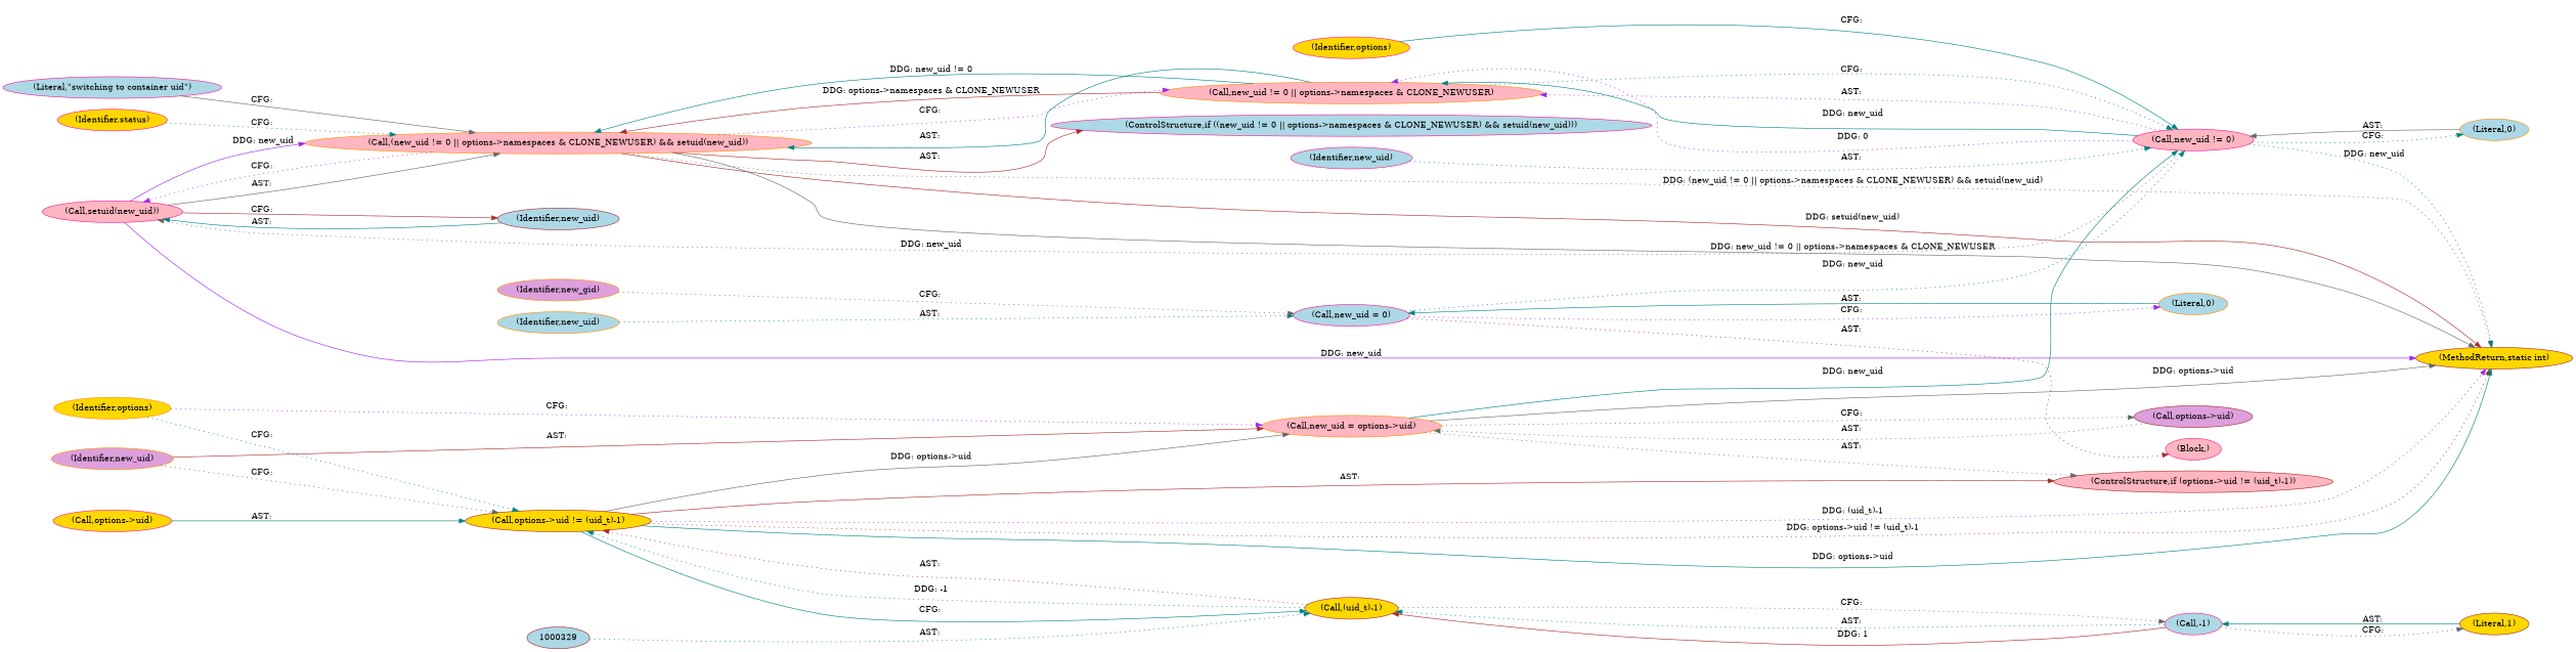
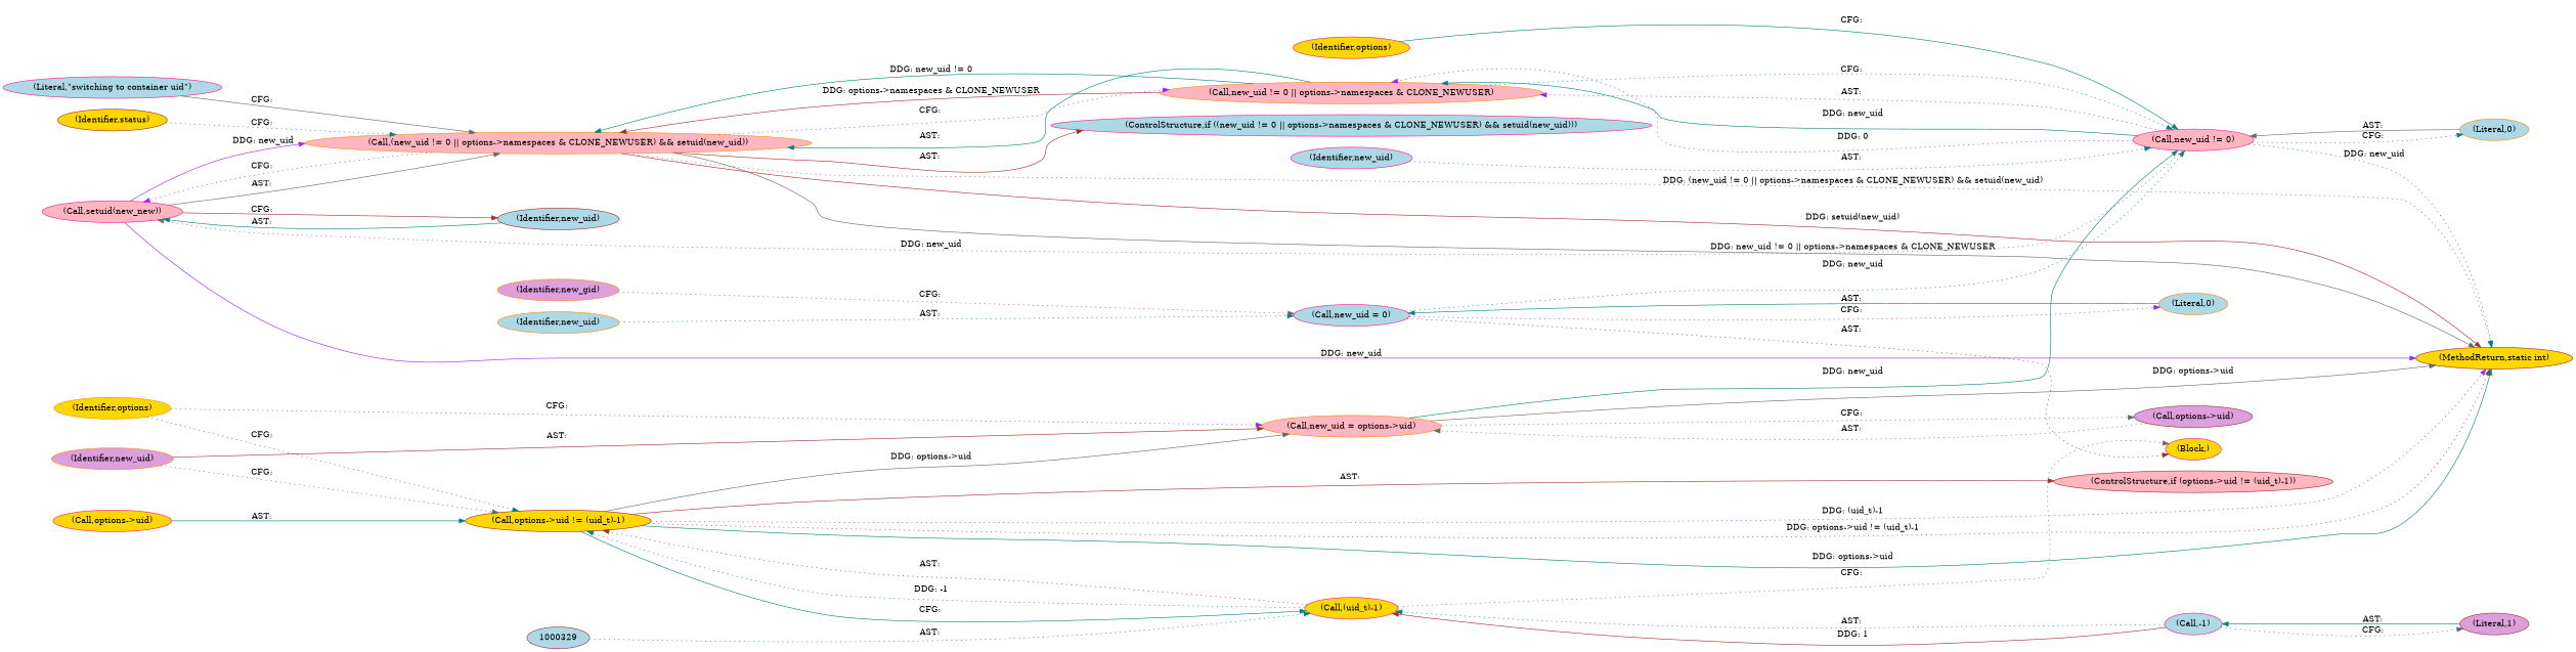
  digraph {
    rankdir=LR
    node [color=deeppink fillcolor=lightblue style=filled]
    edge [color=teal style=dotted]
-   n1 [fillcolor=lightpink label="(Call,setuid(new_uid))"]
+   n1 [fillcolor=lightpink label="(Call,setuid(new_new))"]
    n2 [color=darkorange fillcolor=lightpink label="(Call,(new_uid != 0 || options->namespaces & CLONE_NEWUSER) && setuid(new_uid))"]
    n3 [color=brown label="(Identifier,new_uid)"]
    n4 [color=brown fillcolor=gold label="(MethodReturn,static int)"]
    n5 [color=darkorange fillcolor=lightpink label="(Call,new_uid != 0 || options->namespaces & CLONE_NEWUSER)"]
    n6 [label="(ControlStructure,if ((new_uid != 0 || options->namespaces & CLONE_NEWUSER) && setuid(new_uid)))"]
    n7 [fillcolor=lightpink label="(Call,new_uid != 0)"]
    n8 [color=darkorange label="(Literal,0)"]
    n9 [color=darkorange fillcolor=lightpink label="(Call,new_uid = options->uid)"]
    n10 [color=brown fillcolor=plum label="(Call,options->uid)"]
    n11 [color=brown fillcolor=lightpink label="(ControlStructure,if (options->uid != (uid_t)-1))"]
    n12 [color=brown fillcolor=gold label="(Call,options->uid != (uid_t)-1)"]
-   n13 [color=brown fillcolor=gold label="(Call,(uid_t)-1)"]
+   n13 [fillcolor=gold label="(Call,(uid_t)-1)"]
    n14 [label="(Call,-1)"]
-   n15 [color=brown fillcolor=gold label="(Literal,1)"]
+   n15 [color=brown fillcolor=plum label="(Literal,1)"]
    n16 [label="(Call,new_uid = 0)"]
    n17 [color=darkorange label="(Literal,0)"]
-   n18 [fillcolor=lightpink label="(Block,)"]
+   n18 [fillcolor=gold label="(Block,)"]
    n19 [fillcolor=gold label="(Call,options->uid)"]
    n20 [color=darkorange fillcolor=plum label="(Identifier,new_uid)"]
    n21 [label="(Identifier,new_uid)"]
    n22 [color=darkorange label="(Identifier,new_uid)"]
    n23 [label="(Literal,\"switching to container uid\")"]
    n24 [fillcolor=gold label="(Identifier,options)"]
    n25 [color=darkorange fillcolor=gold label="(Identifier,options)"]
    n26 [color=darkorange fillcolor=plum label="(Identifier,new_gid)"]
-   n27 [fillcolor=gold label="(Identifier,status)"]
+   n27 [color=brown fillcolor=gold label="(Identifier,status)"]
    1000329 [color=brown]
    n1 -> n2 [color=gray40 label="AST: " style=solid]
    n1 -> n2 [color=purple label="DDG: new_uid" style=solid]
    n1 -> n3 [color=brown label="CFG: " style=solid]
    n1 -> n4 [color=purple label="DDG: new_uid" style=solid]
    n2 -> n1 [color=purple label="CFG: "]
    n2 -> n4 [color=gray40 label="DDG: new_uid != 0 || options->namespaces & CLONE_NEWUSER" style=solid]
    n2 -> n4 [color=gray40 label="DDG: (new_uid != 0 || options->namespaces & CLONE_NEWUSER) && setuid(new_uid)"]
    n2 -> n4 [color=brown label="DDG: setuid(new_uid)" style=solid]
    n2 -> n5 [color=purple label="CFG: "]
    n2 -> n6 [color=brown label="AST: " style=solid]
    n3 -> n1 [label="AST: " style=solid]
    n5 -> n2 [label="AST: " style=solid]
    n5 -> n2 [label="DDG: new_uid != 0" style=solid]
    n5 -> n2 [color=brown label="DDG: options->namespaces & CLONE_NEWUSER" style=solid]
    n5 -> n7 [label="CFG: "]
    n7 -> n1 [color=gray40 label="DDG: new_uid"]
    n7 -> n4 [label="DDG: new_uid"]
    n7 -> n5 [color=purple label="AST: "]
    n7 -> n5 [label="DDG: new_uid" style=solid]
    n7 -> n5 [color=purple label="DDG: 0"]
    n7 -> n8 [label="CFG: "]
    n8 -> n7 [color=gray40 label="AST: " style=solid]
    n9 -> n4 [color=gray40 label="DDG: options->uid" style=solid]
    n9 -> n7 [label="DDG: new_uid" style=solid]
    n9 -> n10 [color=gray40 label="CFG: "]
-   n9 -> n11 [color=gray40 label="AST: "]
    n10 -> n9 [color=gray40 label="AST: "]
    n12 -> n4 [color=purple label="DDG: (uid_t)-1"]
    n12 -> n4 [color=brown label="DDG: options->uid != (uid_t)-1"]
    n12 -> n4 [label="DDG: options->uid" style=solid]
    n12 -> n9 [color=gray40 label="DDG: options->uid" style=solid]
    n12 -> n11 [color=brown label="AST: " style=solid]
    n12 -> n13 [label="CFG: " style=solid]
    n13 -> n12 [color=brown label="AST: "]
    n13 -> n12 [label="DDG: -1"]
-   n13 -> n14 [color=gray40 label="CFG: "]
+   n13 -> n18 [color=gray40 label="CFG: "]
    n14 -> n13 [label="AST: "]
    n14 -> n13 [color=brown label="DDG: 1" style=solid]
    n14 -> n15 [color=gray40 label="CFG: "]
    n15 -> n14 [label="AST: " style=solid]
    n16 -> n7 [label="DDG: new_uid"]
    n16 -> n17 [color=purple label="CFG: "]
    n16 -> n18 [color=brown label="AST: "]
    n17 -> n16 [label="AST: " style=solid]
    n19 -> n12 [label="AST: " style=solid]
    n20 -> n9 [color=brown label="AST: " style=solid]
    n20 -> n12 [color=gray40 label="CFG: "]
    n21 -> n7 [label="AST: "]
    n22 -> n16 [label="AST: "]
    n23 -> n2 [color=gray40 label="CFG: " style=solid]
    n24 -> n7 [label="CFG: " style=solid]
    n25 -> n9 [color=purple label="CFG: "]
    n25 -> n12 [label="CFG: "]
    n26 -> n16 [color=gray40 label="CFG: "]
    n27 -> n2 [label="CFG: "]
    1000329 -> n13 [label="AST: "]
  }
